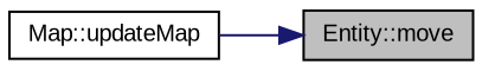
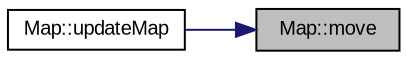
  digraph {
    rankdir=RL
    fontname="Liberation Sans"
    node [color=black fontname="Liberation Sans" fontsize=10 shape=record style=filled]
-   n1 [fillcolor=grey75 fontcolor=black height=0.2 label="Entity::move" width=0.4]
+   n1 [fillcolor=grey75 fontcolor=black height=0.2 label="Map::move" width=0.4]
    n2 [fillcolor=white height=0.2 label="Map::updateMap" width=0.4]
    n1 -> n2 [color=midnightblue dir=back fontname="Liberation Sans" fontsize=10 labelfontname=Helvetica labelfontsize=10 style=solid]
  }
